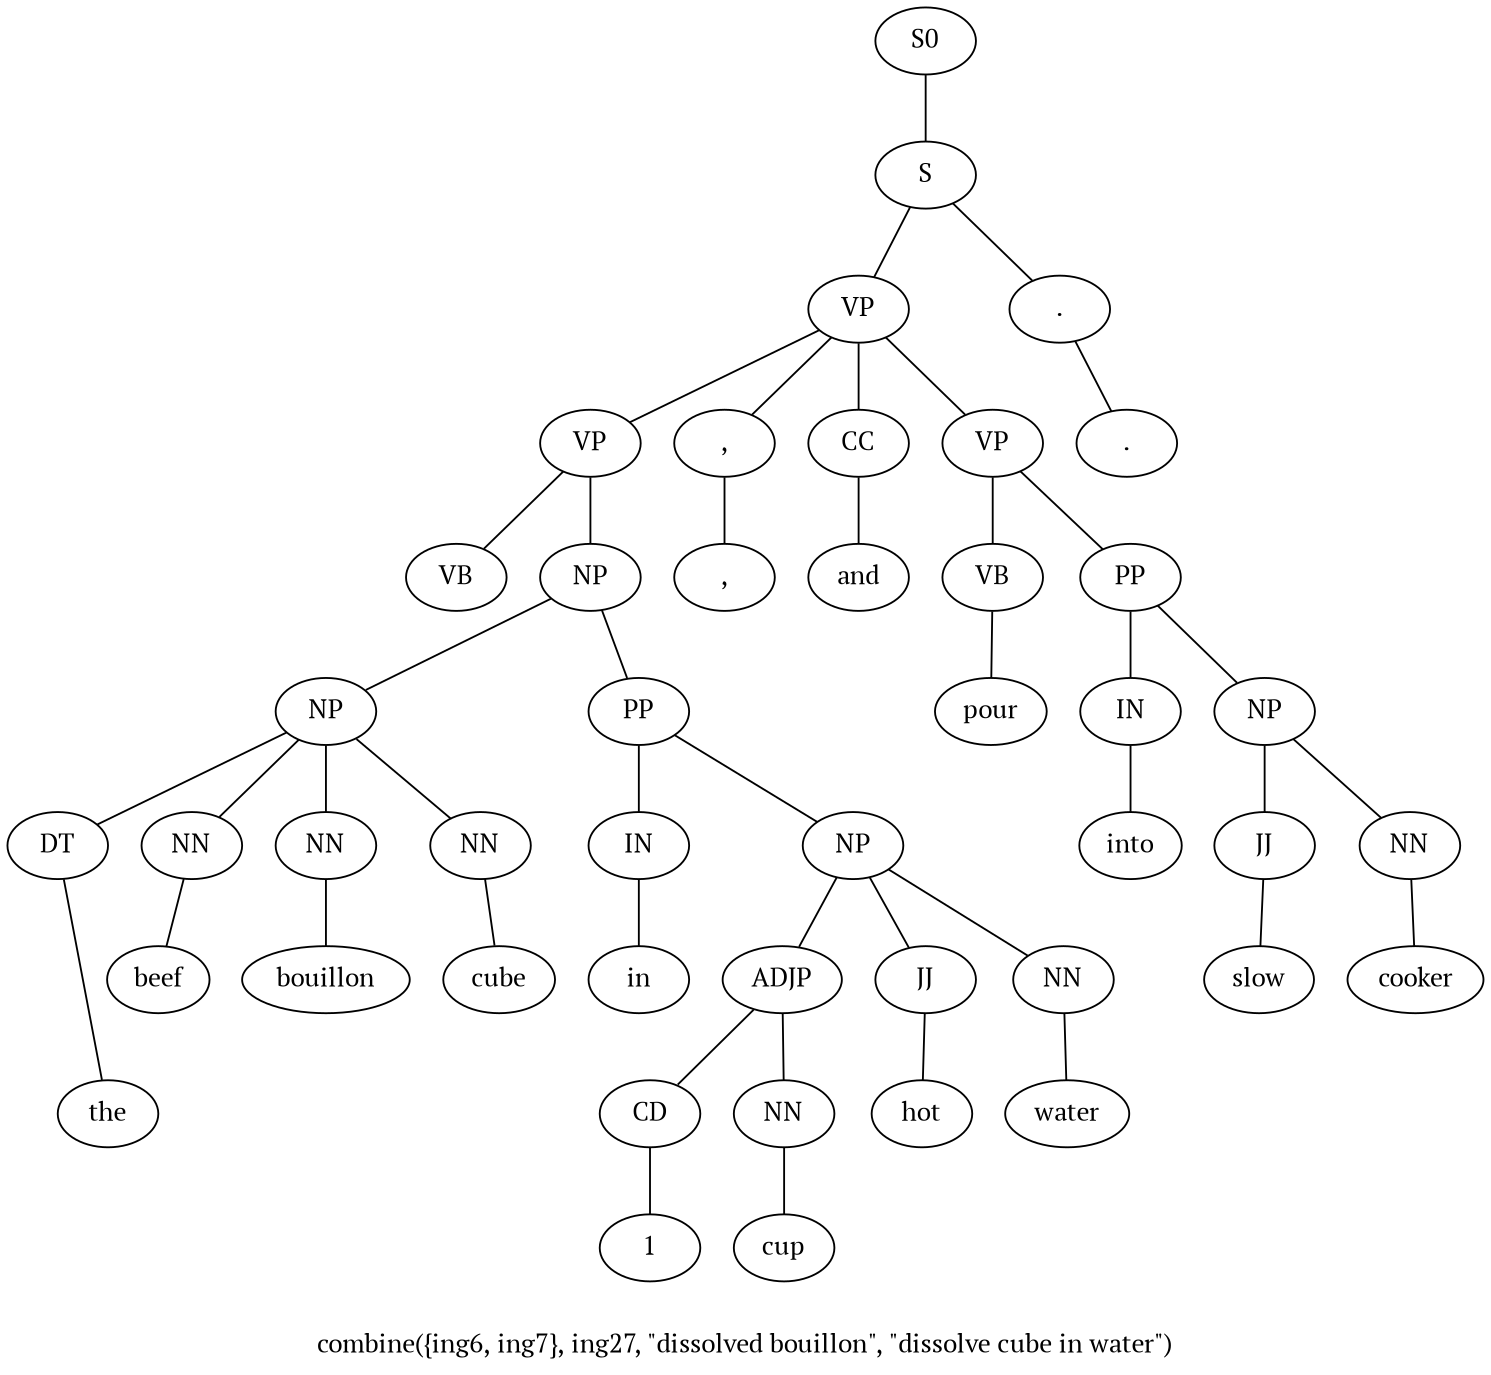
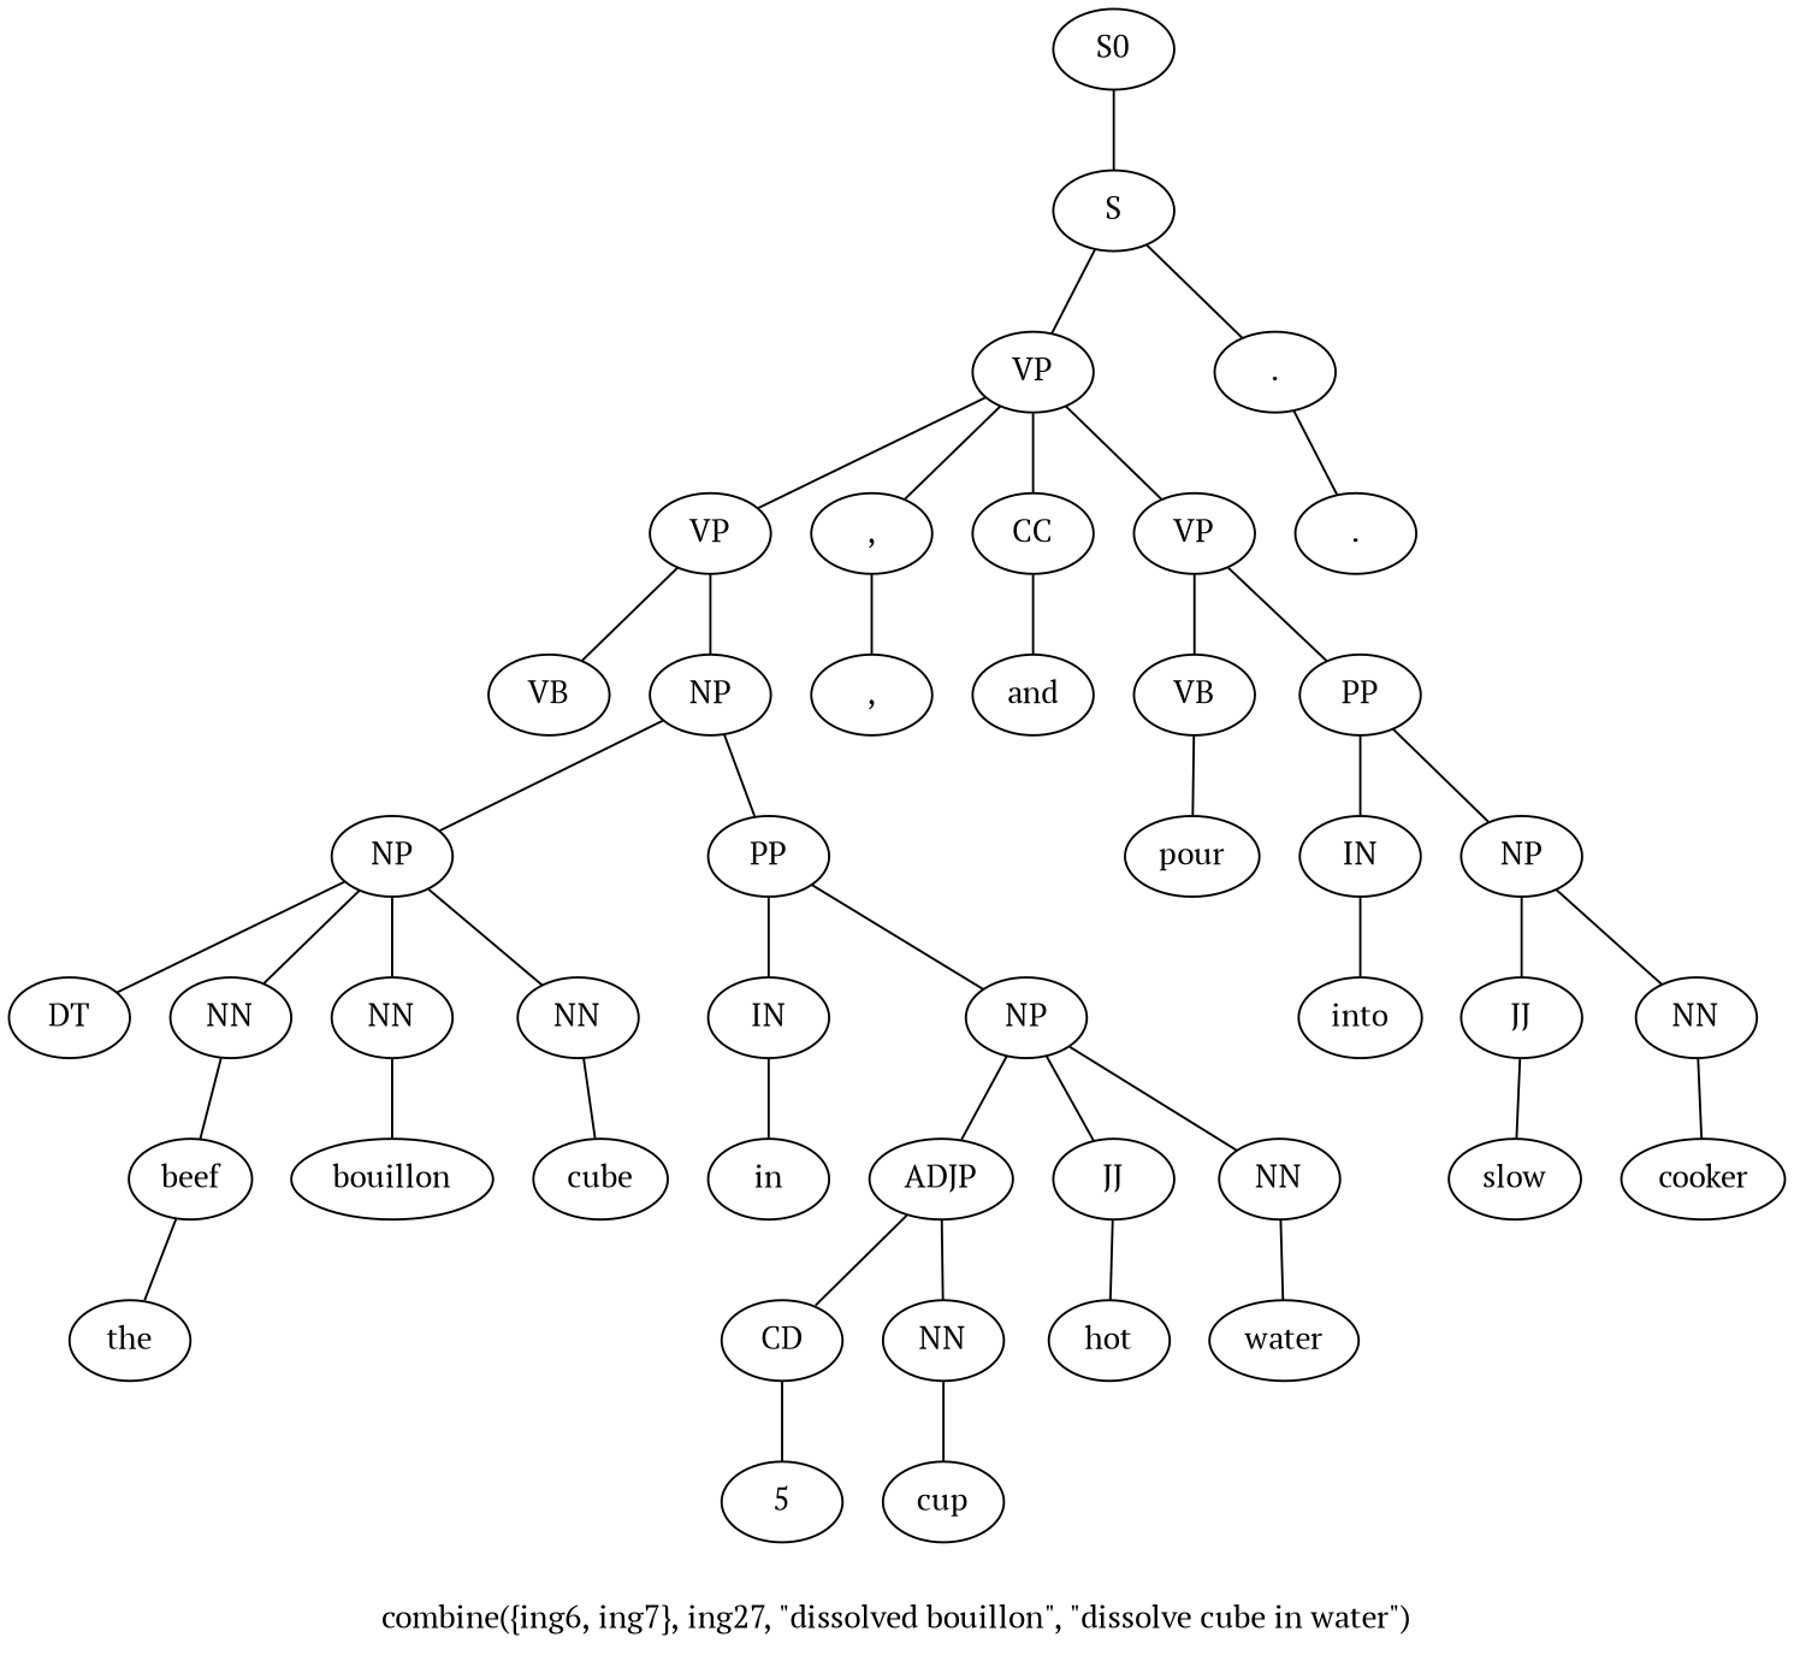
  graph {
    fontname="PT Serif"
    label="combine({ing6, ing7}, ing27, \"dissolved bouillon\", \"dissolve cube in water\")"
    node [fontname="PT Serif"]
    edge [fontname="PT Serif"]
    n1 [label=S0]
    n2 [label=S]
    n3 [label=VP]
    n4 [label="."]
    n5 [label=VP]
    n6 [label=","]
    n7 [label=CC]
    n8 [label=VP]
    n9 [label="."]
    n10 [label=VB]
    n11 [label=NP]
    n12 [label=","]
    n13 [label=and]
    n14 [label=VB]
    n15 [label=PP]
    n16 [label=NP]
    n17 [label=PP]
    n18 [label=DT]
    n19 [label=NN]
    n20 [label=NN]
    n21 [label=NN]
    n22 [label=IN]
    n23 [label=NP]
    n24 [label=the]
    n25 [label=beef]
    n26 [label=bouillon]
    n27 [label=cube]
    n28 [label=in]
    n29 [label=ADJP]
    n30 [label=JJ]
    n31 [label=NN]
    n32 [label=CD]
    n33 [label=NN]
    n34 [label=hot]
    n35 [label=water]
-   n36 [label=1]
+   n36 [label=5]
    n37 [label=cup]
    n38 [label=pour]
    n39 [label=IN]
    n40 [label=NP]
    n41 [label=into]
    n42 [label=JJ]
    n43 [label=NN]
    n44 [label=slow]
    n45 [label=cooker]
    n1 -- n2
    n2 -- n3
    n2 -- n4
    n3 -- n5
    n3 -- n6
    n3 -- n7
    n3 -- n8
    n4 -- n9
    n5 -- n10
    n5 -- n11
    n6 -- n12
    n7 -- n13
    n8 -- n14
    n8 -- n15
    n11 -- n16
    n11 -- n17
    n14 -- n38
    n15 -- n39
    n15 -- n40
    n16 -- n18
    n16 -- n19
    n16 -- n20
    n16 -- n21
    n17 -- n22
    n17 -- n23
-   n18 -- n24
+   n25 -- n24
    n19 -- n25
    n20 -- n26
    n21 -- n27
    n22 -- n28
    n23 -- n29
    n23 -- n30
    n23 -- n31
    n29 -- n32
    n29 -- n33
    n30 -- n34
    n31 -- n35
    n32 -- n36
    n33 -- n37
    n39 -- n41
    n40 -- n42
    n40 -- n43
    n42 -- n44
    n43 -- n45
  }
